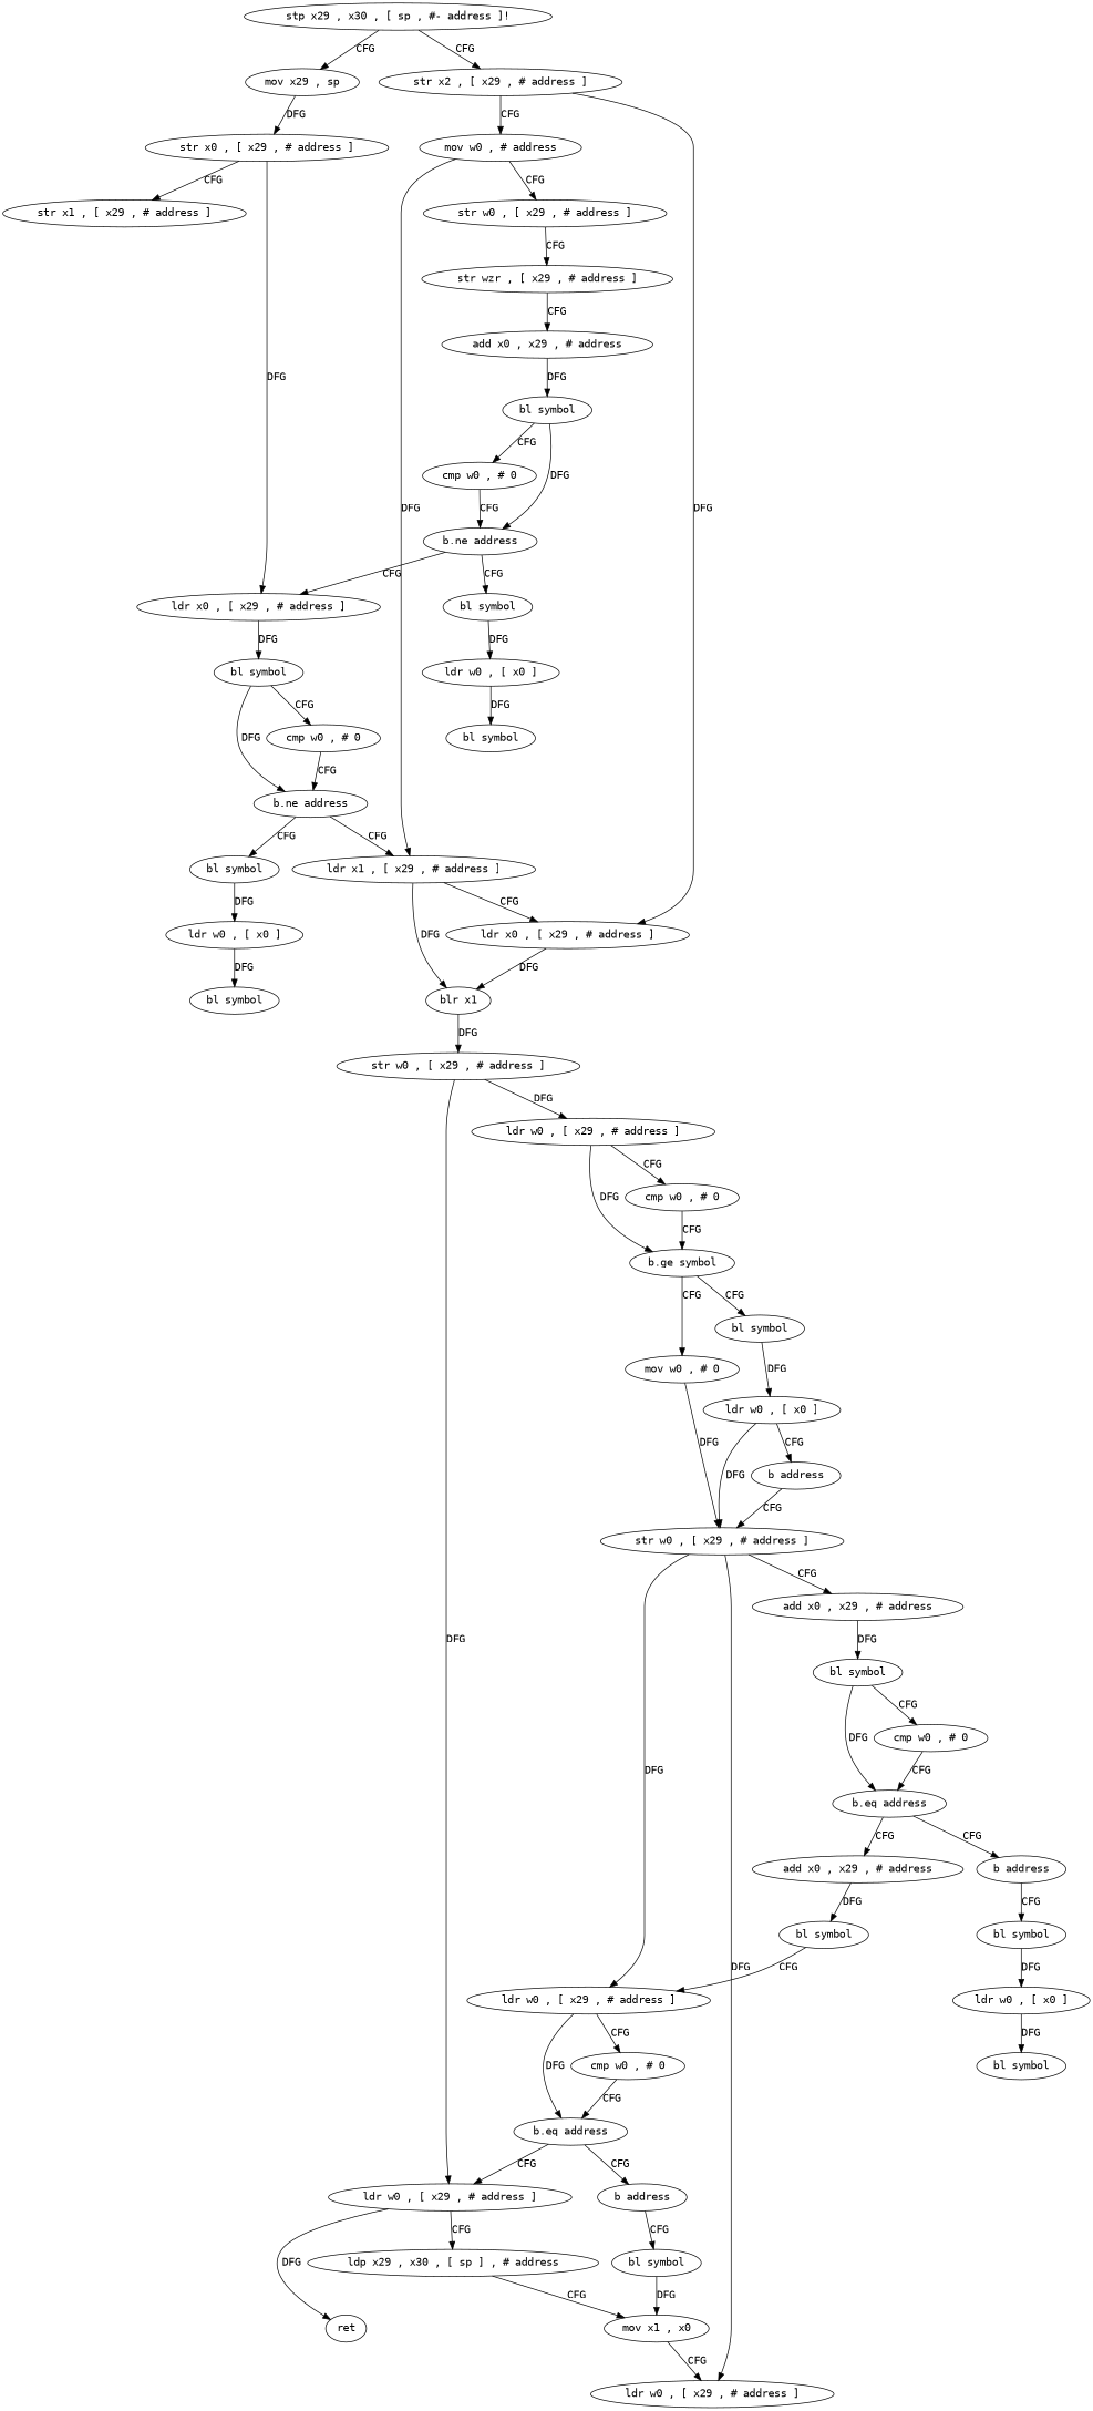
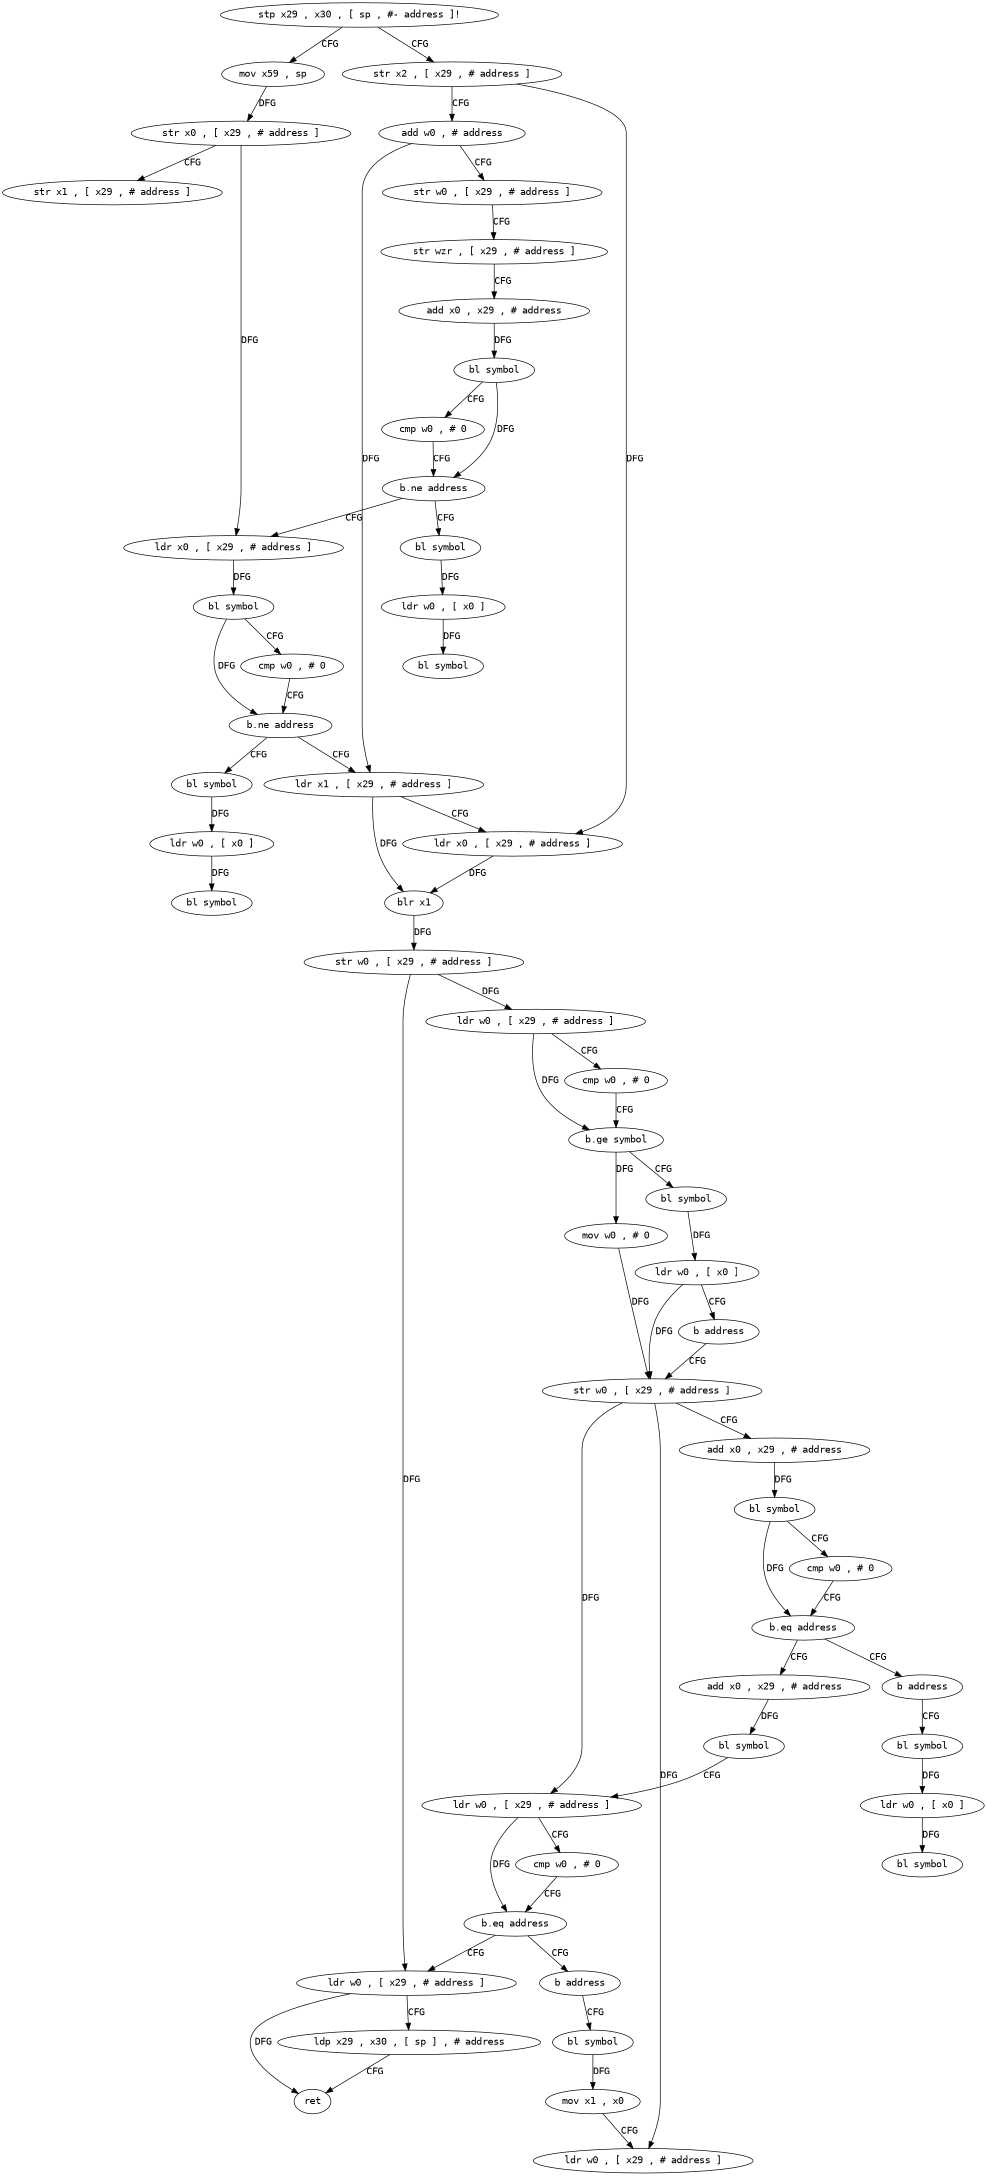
  digraph {
    fontname="DejaVu Sans Mono"
    node [fontname="DejaVu Sans Mono"]
    edge [fontname="DejaVu Sans Mono"]
    n1 [label="stp x29 , x30 , [ sp , #- address ]!"]
-   n2 [label="mov x29 , sp"]
+   n2 [label="mov x59 , sp"]
    n3 [label="str x2 , [ x29 , # address ]"]
    n4 [label="str x0 , [ x29 , # address ]"]
    n5 [label="str x1 , [ x29 , # address ]"]
    n6 [label="ldr x0 , [ x29 , # address ]"]
    n7 [label="bl symbol"]
-   n8 [label="mov w0 , # address"]
+   n8 [label="add w0 , # address"]
    n9 [label="ldr x0 , [ x29 , # address ]"]
    n10 [label="ldr x1 , [ x29 , # address ]"]
    n11 [label="blr x1"]
    n12 [label="str w0 , [ x29 , # address ]"]
    n13 [label="str wzr , [ x29 , # address ]"]
    n14 [label="add x0 , x29 , # address"]
    n15 [label="bl symbol"]
    n16 [label="cmp w0 , # 0"]
    n17 [label="b.ne address"]
    n18 [label="bl symbol"]
    n19 [label="ldr w0 , [ x0 ]"]
    n20 [label="bl symbol"]
    n21 [label="cmp w0 , # 0"]
    n22 [label="b.ne address"]
    n23 [label="bl symbol"]
    n24 [label="ldr w0 , [ x0 ]"]
    n25 [label="bl symbol"]
    n26 [label="str w0 , [ x29 , # address ]"]
    n27 [label="ldr w0 , [ x29 , # address ]"]
    n28 [label="ldr w0 , [ x29 , # address ]"]
    n29 [label="cmp w0 , # 0"]
    n30 [label="b.ge symbol"]
    n31 [label="ldp x29 , x30 , [ sp ] , # address"]
    n32 [label=ret]
    n33 [label="mov w0 , # 0"]
    n34 [label="bl symbol"]
    n35 [label="str w0 , [ x29 , # address ]"]
    n36 [label="ldr w0 , [ x0 ]"]
    n37 [label="ldr w0 , [ x29 , # address ]"]
    n38 [label="add x0 , x29 , # address"]
    n39 [label="ldr w0 , [ x29 , # address ]"]
    n40 [label="b address"]
    n41 [label="cmp w0 , # 0"]
    n42 [label="b.eq address"]
    n43 [label="bl symbol"]
    n44 [label="add x0 , x29 , # address"]
    n45 [label="bl symbol"]
    n46 [label="b address"]
    n47 [label="bl symbol"]
    n48 [label="mov x1 , x0"]
    n49 [label="b address"]
    n50 [label="bl symbol"]
    n51 [label="ldr w0 , [ x0 ]"]
    n52 [label="bl symbol"]
    n53 [label="cmp w0 , # 0"]
    n54 [label="b.eq address"]
    n1 -> n2 [label=CFG]
    n1 -> n3 [label=CFG]
    n2 -> n4 [label=DFG]
    n3 -> n8 [label=CFG]
    n3 -> n9 [label=DFG]
    n4 -> n5 [label=CFG]
    n4 -> n6 [label=DFG]
    n6 -> n7 [label=DFG]
    n7 -> n21 [label=CFG]
    n7 -> n22 [label=DFG]
    n8 -> n10 [label=DFG]
    n8 -> n12 [label=CFG]
    n9 -> n11 [label=DFG]
    n10 -> n9 [label=CFG]
    n10 -> n11 [label=DFG]
    n11 -> n26 [label=DFG]
    n12 -> n13 [label=CFG]
    n13 -> n14 [label=CFG]
    n14 -> n15 [label=DFG]
    n15 -> n16 [label=CFG]
    n15 -> n17 [label=DFG]
    n16 -> n17 [label=CFG]
    n17 -> n6 [label=CFG]
    n17 -> n18 [label=CFG]
    n18 -> n19 [label=DFG]
    n19 -> n20 [label=DFG]
    n21 -> n22 [label=CFG]
    n22 -> n10 [label=CFG]
    n22 -> n23 [label=CFG]
    n23 -> n24 [label=DFG]
    n24 -> n25 [label=DFG]
    n26 -> n27 [label=DFG]
    n26 -> n28 [label=DFG]
    n27 -> n29 [label=CFG]
    n27 -> n30 [label=DFG]
    n28 -> n31 [label=CFG]
    n28 -> n32 [label=DFG]
    n29 -> n30 [label=CFG]
-   n30 -> n33 [label=CFG]
+   n30 -> n33 [label=DFG]
    n30 -> n34 [label=CFG]
-   n31 -> n48 [label=CFG]
+   n31 -> n32 [label=CFG]
    n33 -> n35 [label=DFG]
    n34 -> n36 [label=DFG]
    n35 -> n37 [label=DFG]
    n35 -> n38 [label=CFG]
    n35 -> n39 [label=DFG]
    n36 -> n35 [label=DFG]
    n36 -> n40 [label=CFG]
    n37 -> n41 [label=CFG]
    n37 -> n42 [label=DFG]
    n38 -> n43 [label=DFG]
    n40 -> n35 [label=CFG]
    n41 -> n42 [label=CFG]
    n42 -> n28 [label=CFG]
    n42 -> n46 [label=CFG]
    n43 -> n53 [label=CFG]
    n43 -> n54 [label=DFG]
    n44 -> n45 [label=DFG]
    n45 -> n37 [label=CFG]
    n46 -> n47 [label=CFG]
    n47 -> n48 [label=DFG]
    n48 -> n39 [label=CFG]
    n49 -> n50 [label=CFG]
    n50 -> n51 [label=DFG]
    n51 -> n52 [label=DFG]
    n53 -> n54 [label=CFG]
    n54 -> n44 [label=CFG]
    n54 -> n49 [label=CFG]
  }
